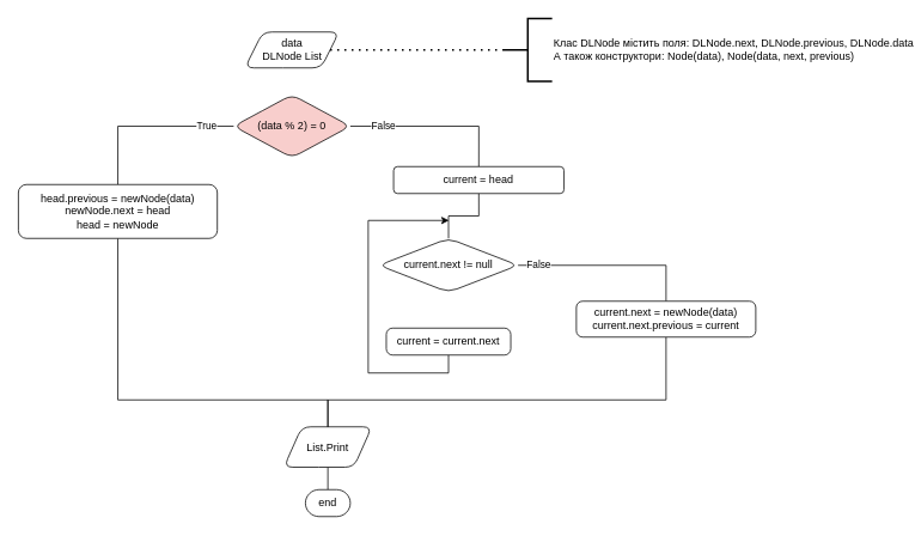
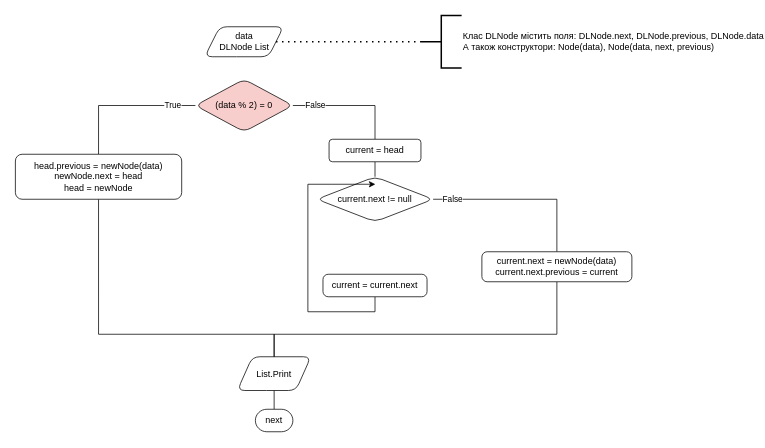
  <mxCell id="0" />
  <mxCell id="1" parent="0" />
  <mxCell id="2" value="data&lt;br&gt;DLNode List" style="shape=parallelogram;perimeter=parallelogramPerimeter;whiteSpace=wrap;html=1;fixedSize=1;strokeWidth=1;rounded=1;" vertex="1" parent="1"><mxGeometry x="272.5" y="35" width="105" height="40" as="geometry" /></mxCell>
  <mxCell id="3" value="False" style="edgeStyle=orthogonalEdgeStyle;rounded=0;orthogonalLoop=1;jettySize=auto;html=1;exitX=1;exitY=0.5;exitDx=0;exitDy=0;entryX=0.5;entryY=0;entryDx=0;entryDy=0;endArrow=none;endFill=0;" edge="1" parent="1" source="5" target="9"><mxGeometry x="-0.612" relative="1" as="geometry"><mxPoint as="offset" /></mxGeometry></mxCell>
  <mxCell id="4" value="True" style="edgeStyle=orthogonalEdgeStyle;rounded=0;orthogonalLoop=1;jettySize=auto;html=1;exitX=0;exitY=0.5;exitDx=0;exitDy=0;entryX=0.5;entryY=0;entryDx=0;entryDy=0;endArrow=none;endFill=0;" edge="1" parent="1" source="5" target="15"><mxGeometry x="-0.691" relative="1" as="geometry"><mxPoint as="offset" /></mxGeometry></mxCell>
  <mxCell id="5" value="(data % 2) = 0" style="rhombus;whiteSpace=wrap;html=1;rounded=1;fillColor=#f8cecc;" vertex="1" parent="1"><mxGeometry x="260" y="105" width="130" height="70" as="geometry" /></mxCell>
  <mxCell id="6" value="False" style="edgeStyle=orthogonalEdgeStyle;rounded=0;orthogonalLoop=1;jettySize=auto;html=1;exitX=1;exitY=0.5;exitDx=0;exitDy=0;entryX=0.5;entryY=0;entryDx=0;entryDy=0;endArrow=none;endFill=0;" edge="1" parent="1" source="7" target="13"><mxGeometry x="-0.776" relative="1" as="geometry"><mxPoint as="offset" /></mxGeometry></mxCell>
- <mxCell id="7" value="current.next != null" style="rhombus;whiteSpace=wrap;html=1;rounded=1;" vertex="1" parent="1"><mxGeometry x="422" y="265" width="155" height="60" as="geometry" /></mxCell>
+ <mxCell id="7" value="current.next != null" style="rhombus;whiteSpace=wrap;html=1;rounded=1;" vertex="1" parent="1"><mxGeometry x="422" y="235" width="155" height="60" as="geometry" /></mxCell>
  <mxCell id="8" style="edgeStyle=orthogonalEdgeStyle;rounded=0;orthogonalLoop=1;jettySize=auto;html=1;exitX=0.5;exitY=1;exitDx=0;exitDy=0;entryX=0.5;entryY=0;entryDx=0;entryDy=0;endArrow=none;endFill=0;" edge="1" parent="1" source="9" target="7"><mxGeometry relative="1" as="geometry" /></mxCell>
- <mxCell id="9" value="current = head" style="rounded=1;whiteSpace=wrap;html=1;" vertex="1" parent="1"><mxGeometry x="438.25" y="185" width="190" height="30" as="geometry" /></mxCell>
+ <mxCell id="9" value="current = head" style="rounded=1;whiteSpace=wrap;html=1;" vertex="1" parent="1"><mxGeometry x="438.25" y="185" width="122.5" height="30" as="geometry" /></mxCell>
  <mxCell id="10" style="edgeStyle=orthogonalEdgeStyle;rounded=0;orthogonalLoop=1;jettySize=auto;html=1;exitX=0.5;exitY=1;exitDx=0;exitDy=0;endArrow=classic;endFill=1;" edge="1" parent="1" source="11"><mxGeometry relative="1" as="geometry"><mxPoint x="500" y="245" as="targetPoint" /><Array as="points"><mxPoint x="500" y="415" /><mxPoint x="410" y="415" /><mxPoint x="410" y="245" /><mxPoint x="500" y="245" /></Array></mxGeometry></mxCell>
  <mxCell id="11" value="current = current.next" style="rounded=1;whiteSpace=wrap;html=1;absoluteArcSize=1;arcSize=14;strokeWidth=1;" vertex="1" parent="1"><mxGeometry x="430.13" y="365" width="138.75" height="30" as="geometry" /></mxCell>
  <mxCell id="12" style="edgeStyle=orthogonalEdgeStyle;rounded=0;orthogonalLoop=1;jettySize=auto;html=1;exitX=0.5;exitY=1;exitDx=0;exitDy=0;entryX=0.5;entryY=0;entryDx=0;entryDy=0;endArrow=none;endFill=0;" edge="1" parent="1" source="13" target="17"><mxGeometry relative="1" as="geometry"><mxPoint x="365" y="480" as="targetPoint" /><Array as="points"><mxPoint x="742" y="445" /><mxPoint x="365" y="445" /><mxPoint x="365" y="495" /></Array></mxGeometry></mxCell>
  <mxCell id="13" value="current.next = newNode(data)&lt;br&gt;current.next.previous = current" style="rounded=1;whiteSpace=wrap;html=1;absoluteArcSize=1;arcSize=14;strokeWidth=1;" vertex="1" parent="1"><mxGeometry x="642" y="335" width="200" height="40" as="geometry" /></mxCell>
  <mxCell id="14" style="edgeStyle=orthogonalEdgeStyle;rounded=0;orthogonalLoop=1;jettySize=auto;html=1;exitX=0.5;exitY=1;exitDx=0;exitDy=0;entryX=0.5;entryY=0;entryDx=0;entryDy=0;endArrow=none;endFill=0;" edge="1" parent="1" source="15" target="17"><mxGeometry relative="1" as="geometry"><mxPoint x="365" y="480" as="targetPoint" /><Array as="points"><mxPoint x="131" y="445" /><mxPoint x="365" y="445" /><mxPoint x="365" y="495" /></Array></mxGeometry></mxCell>
  <mxCell id="15" value="head.previous = newNode(data)&lt;br&gt;newNode.next = head&lt;br&gt;head = newNode" style="rounded=1;whiteSpace=wrap;html=1;" vertex="1" parent="1"><mxGeometry x="20" y="205" width="221.75" height="60" as="geometry" /></mxCell>
  <mxCell id="16" style="edgeStyle=orthogonalEdgeStyle;rounded=0;orthogonalLoop=1;jettySize=auto;html=1;exitX=0.5;exitY=1;exitDx=0;exitDy=0;entryX=0.5;entryY=0;entryDx=0;entryDy=0;entryPerimeter=0;endArrow=none;endFill=0;" edge="1" parent="1" source="17" target="18"><mxGeometry relative="1" as="geometry" /></mxCell>
  <mxCell id="17" value="List.Print" style="shape=parallelogram;perimeter=parallelogramPerimeter;whiteSpace=wrap;html=1;fixedSize=1;strokeWidth=1;rounded=1;" vertex="1" parent="1"><mxGeometry x="316" y="475" width="98" height="45" as="geometry" /></mxCell>
- <mxCell id="18" value="end" style="strokeWidth=1;html=1;shape=mxgraph.flowchart.terminator;whiteSpace=wrap;" vertex="1" parent="1"><mxGeometry x="340" y="545" width="50" height="30" as="geometry" /></mxCell>
+ <mxCell id="18" value="next" style="strokeWidth=1;html=1;shape=mxgraph.flowchart.terminator;whiteSpace=wrap;" vertex="1" parent="1"><mxGeometry x="340" y="545" width="50" height="30" as="geometry" /></mxCell>
  <mxCell id="19" value="Клас DLNode містить поля: DLNode.next, DLNode.previous, DLNode.data&lt;br&gt;А також конструктори: Node(data), Node(data, next, previous)" style="strokeWidth=2;html=1;shape=mxgraph.flowchart.annotation_2;align=left;labelPosition=right;pointerEvents=1;" vertex="1" parent="1"><mxGeometry x="560.75" y="20" width="54.25" height="70" as="geometry" /></mxCell>
  <mxCell id="20" value="" style="endArrow=none;dashed=1;html=1;dashPattern=1 3;strokeWidth=2;exitX=1;exitY=0.5;exitDx=0;exitDy=0;entryX=0;entryY=0.5;entryDx=0;entryDy=0;entryPerimeter=0;" edge="1" parent="1" source="2" target="19"><mxGeometry width="50" height="50" relative="1" as="geometry"><mxPoint x="422" y="65" as="sourcePoint" /><mxPoint x="472" y="15" as="targetPoint" /></mxGeometry></mxCell>
